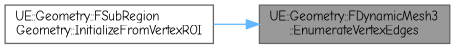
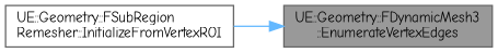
  digraph {
    rankdir=RL
    fontname="Comic Neue"
    node [fontname="Comic Neue" fontsize=10 shape=box style=filled]
    n1 [color=gray40 fillcolor=grey60 fontcolor=black height=0.2 label="UE::Geometry::FDynamicMesh3\l::EnumerateVertexEdges" width=0.4]
-   n2 [color=grey40 fillcolor=white height=0.2 label="UE::Geometry::FSubRegion\lGeometry::InitializeFromVertexROI" width=0.4]
+   n2 [color=grey40 fillcolor=white height=0.2 label="UE::Geometry::FSubRegion\lRemesher::InitializeFromVertexROI" width=0.4]
    n1 -> n2 [color=steelblue1 dir=back fontname="Comic Neue" fontsize=10 labelfontname=Helvetica labelfontsize=10 style=solid]
  }
